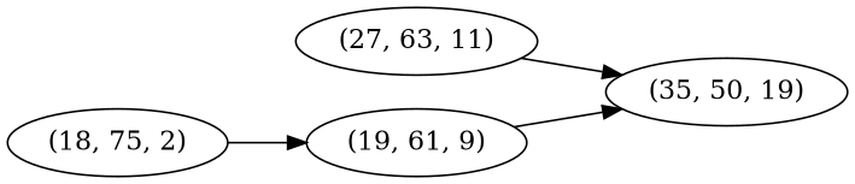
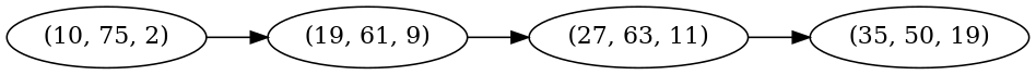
  digraph {
    rankdir=LR
    n1 [label="(19, 61, 9)"]
-   "(10, 75, 2)" [label="(18, 75, 2)"]
+   "(10, 75, 2)"
    "(27, 63, 11)"
    "(35, 50, 19)"
-   n1 -> "(35, 50, 19)"
+   n1 -> "(27, 63, 11)"
    "(10, 75, 2)" -> n1
    "(27, 63, 11)" -> "(35, 50, 19)"
  }
